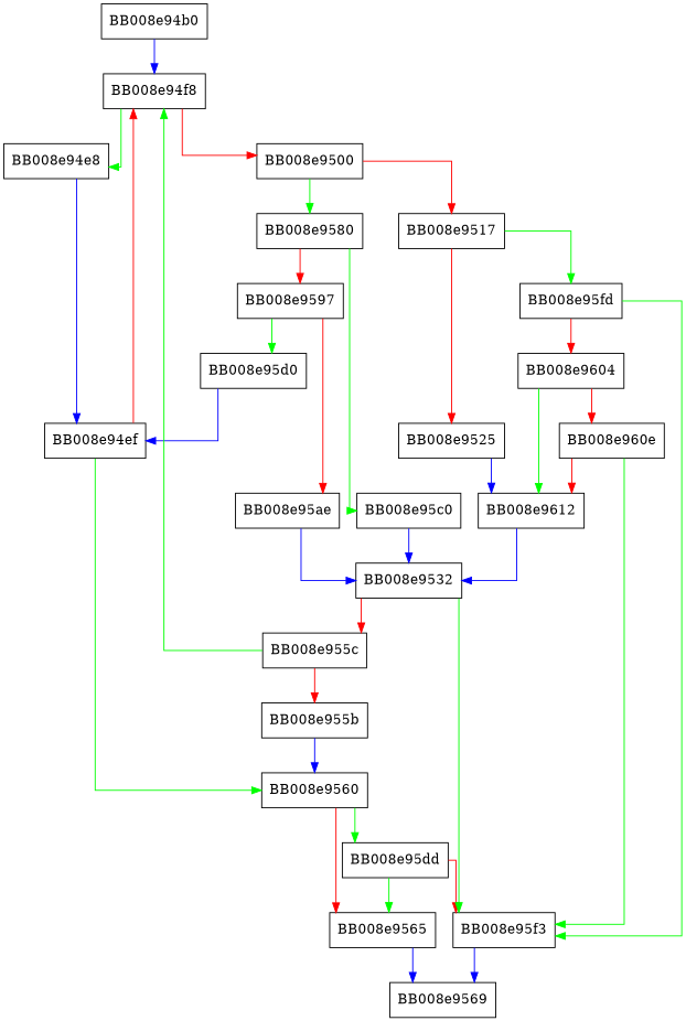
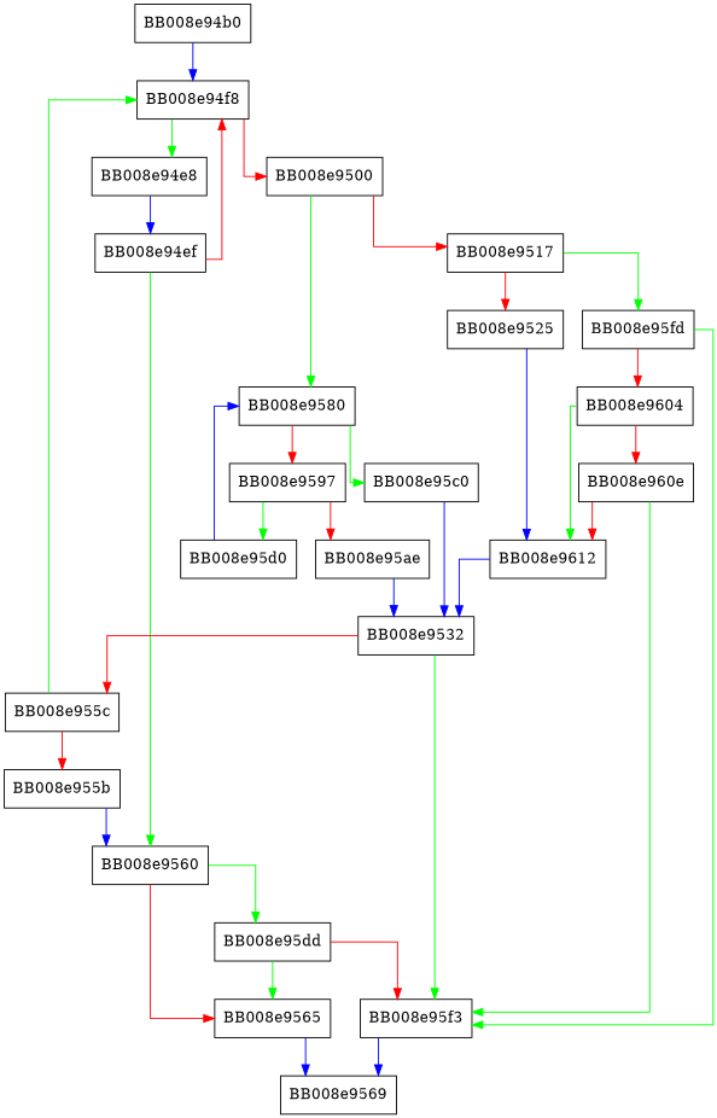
  digraph {
    splines=ortho
    node [shape=box]
    edge [color=green]
    BB008e94b0
    BB008e94f8
    BB008e94e8
    BB008e9500
    BB008e94ef
    BB008e9580
    BB008e9517
    BB008e9560
    BB008e95dd
    BB008e9565
    BB008e95f3
    BB008e9569
    BB008e95c0
    BB008e9597
    BB008e95fd
    BB008e9525
    BB008e9532
    BB008e95d0
    BB008e95ae
    BB008e9604
    BB008e9612
    BB008e960e
    n23 [label=BB008e955c]
    BB008e955b
    BB008e94b0 -> BB008e94f8 [color=blue]
    BB008e94f8 -> BB008e94e8
    BB008e94f8 -> BB008e9500 [color=red]
    BB008e94e8 -> BB008e94ef [color=blue]
    BB008e9500 -> BB008e9580
    BB008e9500 -> BB008e9517 [color=red]
    BB008e94ef -> BB008e94f8 [color=red]
    BB008e94ef -> BB008e9560
    BB008e9580 -> BB008e95c0
    BB008e9580 -> BB008e9597 [color=red]
    BB008e9517 -> BB008e95fd
    BB008e9517 -> BB008e9525 [color=red]
    BB008e9560 -> BB008e95dd
    BB008e9560 -> BB008e9565 [color=red]
    BB008e95dd -> BB008e9565
    BB008e95dd -> BB008e95f3 [color=red]
    BB008e9565 -> BB008e9569 [color=blue]
    BB008e95f3 -> BB008e9569 [color=blue]
    BB008e95c0 -> BB008e9532 [color=blue]
    BB008e9597 -> BB008e95d0
    BB008e9597 -> BB008e95ae [color=red]
    BB008e95fd -> BB008e95f3
    BB008e95fd -> BB008e9604 [color=red]
    BB008e9525 -> BB008e9612 [color=blue]
    BB008e9532 -> BB008e95f3
    BB008e9532 -> n23 [color=red]
-   BB008e95d0 -> BB008e94ef [color=blue]
+   BB008e95d0 -> BB008e9580 [color=blue]
    BB008e95ae -> BB008e9532 [color=blue]
    BB008e9604 -> BB008e9612
    BB008e9604 -> BB008e960e [color=red]
    BB008e9612 -> BB008e9532 [color=blue]
    BB008e960e -> BB008e95f3
    BB008e960e -> BB008e9612 [color=red]
    n23 -> BB008e94f8
    n23 -> BB008e955b [color=red]
    BB008e955b -> BB008e9560 [color=blue]
  }
